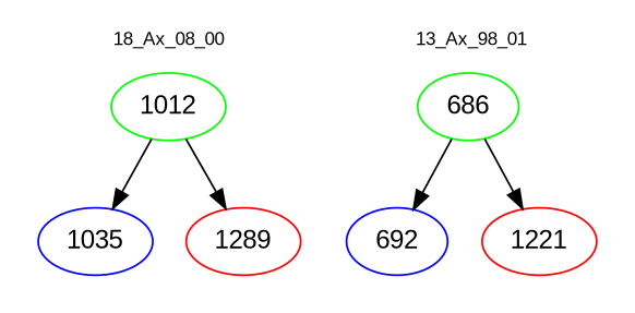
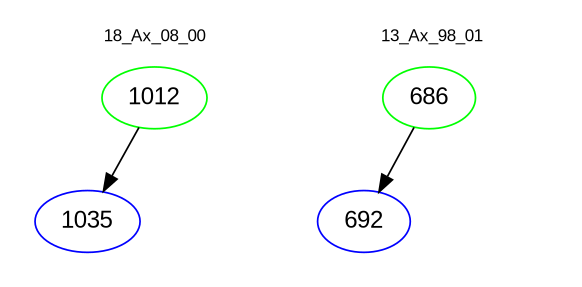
  digraph {
    fontname="Liberation Sans"
    node [color=green fontname="Liberation Sans"]
    edge [color=black fontname="Liberation Sans"]
    n1 [label=1012]
    n2 [color=blue label=1035]
-   n3 [color=red label=1289]
    n4 [label=686]
    n5 [color=blue label=692]
-   n6 [color=red label=1221]
    subgraph cluster_1 {
      color=white
      fontsize=10
      label="18_Ax_08_00"
      n1
      n2
-     n3
    }
    subgraph cluster_2 {
      color=white
      fontsize=10
      label="13_Ax_98_01"
      n4
      n5
-     n6
    }
    n1 -> n2
-   n1 -> n3
    n4 -> n5
-   n4 -> n6
  }
